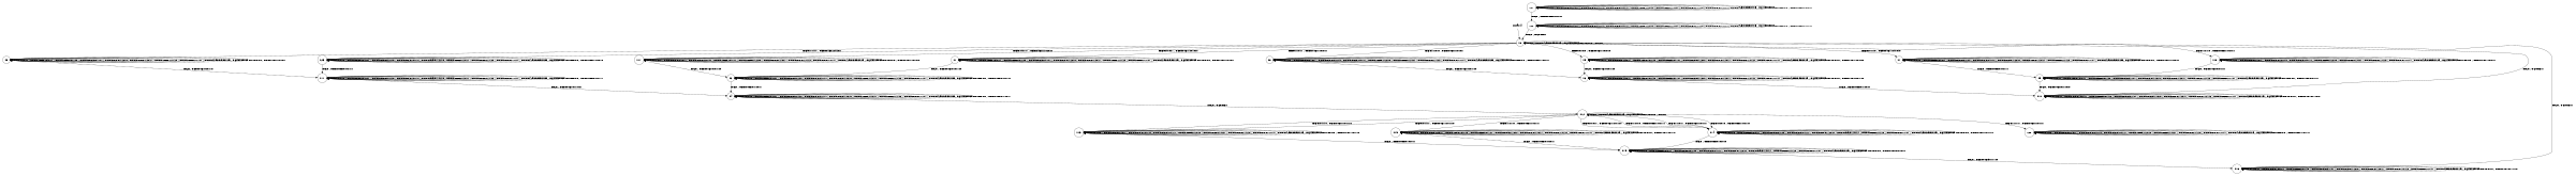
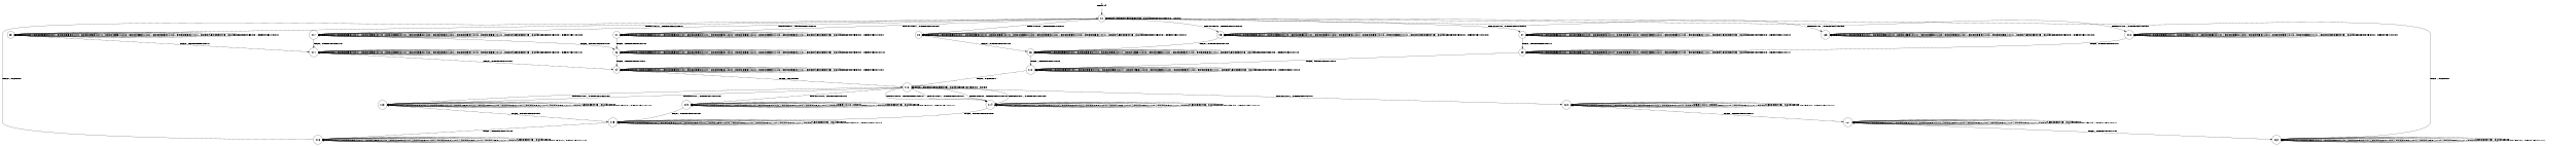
  digraph {
    node [shape=circle]
    n1 [label=__start4 shape=none]
    n2 [label=s0]
    n3 [label=s1]
    n4 [label=s3]
    n5 [label=s5]
    n6 [label=s7]
    n7 [label=s8]
    n8 [label=s17]
    n9 [label=s18]
    n10 [label=s23]
    n11 [label=s2]
    n12 [label=s11]
    n13 [label=s6]
    n14 [label=s9]
    n15 [label=s4]
    n16 [label=s12]
    n17 [label=s13]
    n18 [label=s14]
    n19 [label=s19]
    n20 [label=s20]
    n21 [label=s10]
    n22 [label=s15]
    n23 [label=s21]
    n24 [label=s16]
    n25 [label=s22]
    n1 -> n2
    n2 -> n2 [label="IACK / ONOK"]
    n2 -> n2 [label="ISENDFRAME / Oquiescence"]
    n2 -> n2 [label="ITIMEOUT / ONOK"]
    n2 -> n3 [label="IREQ_1_0_1 / OFRAME_1_0_0_1"]
    n2 -> n4 [label="IREQ_1_1_1 / OFRAME_1_0_0_1"]
    n2 -> n5 [label="IREQ_0_0_0 / OFRAME_1_0_0_0"]
    n2 -> n6 [label="IREQ_0_1_0 / OFRAME_1_0_0_0"]
    n2 -> n7 [label="IREQ_1_0_0 / OFRAME_1_0_0_1"]
    n2 -> n8 [label="IREQ_0_0_1 / OFRAME_1_0_0_0"]
    n2 -> n9 [label="IREQ_1_1_0 / OFRAME_1_0_0_1"]
    n2 -> n10 [label="IREQ_0_1_1 / OFRAME_1_0_0_0"]
    n3 -> n3 [label="IREQ_0_0_0 / ONOK"]
    n3 -> n3 [label="IREQ_0_0_1 / ONOK"]
    n3 -> n3 [label="IREQ_0_1_0 / ONOK"]
    n3 -> n3 [label="IREQ_0_1_1 / ONOK"]
    n3 -> n3 [label="IREQ_1_0_0 / ONOK"]
    n3 -> n3 [label="IREQ_1_0_1 / ONOK"]
    n3 -> n3 [label="IREQ_1_1_0 / ONOK"]
    n3 -> n3 [label="IREQ_1_1_1 / ONOK"]
    n3 -> n3 [label="ISENDFRAME / Oquiescence"]
    n3 -> n3 [label="ITIMEOUT / OFRAME_1_0_0_1"]
    n3 -> n11 [label="IACK / OFRAME_0_0_1_0"]
    n4 -> n4 [label="IREQ_0_0_0 / ONOK"]
    n4 -> n4 [label="IREQ_0_0_1 / ONOK"]
    n4 -> n4 [label="IREQ_0_1_0 / ONOK"]
    n4 -> n4 [label="IREQ_0_1_1 / ONOK"]
    n4 -> n4 [label="IREQ_1_0_0 / ONOK"]
    n4 -> n4 [label="IREQ_1_0_1 / ONOK"]
    n4 -> n4 [label="IREQ_1_1_0 / ONOK"]
    n4 -> n4 [label="IREQ_1_1_1 / ONOK"]
    n4 -> n4 [label="ISENDFRAME / Oquiescence"]
    n4 -> n4 [label="ITIMEOUT / OFRAME_1_0_0_1"]
    n4 -> n12 [label="IACK / OFRAME_0_0_1_1"]
    n5 -> n5 [label="IREQ_0_0_0 / ONOK"]
    n5 -> n5 [label="IREQ_0_0_1 / ONOK"]
    n5 -> n5 [label="IREQ_0_1_0 / ONOK"]
    n5 -> n5 [label="IREQ_0_1_1 / ONOK"]
    n5 -> n5 [label="IREQ_1_0_0 / ONOK"]
    n5 -> n5 [label="IREQ_1_0_1 / ONOK"]
    n5 -> n5 [label="IREQ_1_1_0 / ONOK"]
    n5 -> n5 [label="IREQ_1_1_1 / ONOK"]
    n5 -> n5 [label="ISENDFRAME / Oquiescence"]
    n5 -> n5 [label="ITIMEOUT / OFRAME_1_0_0_0"]
    n5 -> n13 [label="IACK / OFRAME_0_0_1_0"]
    n6 -> n6 [label="IREQ_0_0_0 / ONOK"]
    n6 -> n6 [label="IREQ_0_0_1 / ONOK"]
    n6 -> n6 [label="IREQ_0_1_0 / ONOK"]
    n6 -> n6 [label="IREQ_0_1_1 / ONOK"]
    n6 -> n6 [label="IREQ_1_0_0 / ONOK"]
    n6 -> n6 [label="IREQ_1_0_1 / ONOK"]
    n6 -> n6 [label="IREQ_1_1_0 / ONOK"]
    n6 -> n6 [label="IREQ_1_1_1 / ONOK"]
    n6 -> n6 [label="ISENDFRAME / Oquiescence"]
    n6 -> n6 [label="ITIMEOUT / OFRAME_1_0_0_0"]
    n6 -> n14 [label="IACK / OFRAME_0_0_1_1"]
    n7 -> n7 [label="IREQ_0_0_0 / ONOK"]
    n7 -> n7 [label="IREQ_0_0_1 / ONOK"]
    n7 -> n7 [label="IREQ_0_1_0 / ONOK"]
    n7 -> n7 [label="IREQ_0_1_1 / ONOK"]
    n7 -> n7 [label="IREQ_1_0_0 / ONOK"]
    n7 -> n7 [label="IREQ_1_0_1 / ONOK"]
    n7 -> n7 [label="IREQ_1_1_0 / ONOK"]
    n7 -> n7 [label="IREQ_1_1_1 / ONOK"]
    n7 -> n7 [label="ISENDFRAME / Oquiescence"]
    n7 -> n7 [label="ITIMEOUT / OFRAME_1_0_0_1"]
    n7 -> n13 [label="IACK / OFRAME_0_0_1_0"]
    n8 -> n8 [label="IREQ_0_0_0 / ONOK"]
    n8 -> n8 [label="IREQ_0_0_1 / ONOK"]
    n8 -> n8 [label="IREQ_0_1_0 / ONOK"]
    n8 -> n8 [label="IREQ_0_1_1 / ONOK"]
    n8 -> n8 [label="IREQ_1_0_0 / ONOK"]
    n8 -> n8 [label="IREQ_1_0_1 / ONOK"]
    n8 -> n8 [label="IREQ_1_1_0 / ONOK"]
    n8 -> n8 [label="IREQ_1_1_1 / ONOK"]
    n8 -> n8 [label="ISENDFRAME / Oquiescence"]
    n8 -> n8 [label="ITIMEOUT / OFRAME_1_0_0_0"]
    n8 -> n11 [label="IACK / OFRAME_0_0_1_0"]
    n9 -> n9 [label="IREQ_0_0_0 / ONOK"]
    n9 -> n9 [label="IREQ_0_0_1 / ONOK"]
    n9 -> n9 [label="IREQ_0_1_0 / ONOK"]
    n9 -> n9 [label="IREQ_0_1_1 / ONOK"]
    n9 -> n9 [label="IREQ_1_0_0 / ONOK"]
    n9 -> n9 [label="IREQ_1_0_1 / ONOK"]
    n9 -> n9 [label="IREQ_1_1_0 / ONOK"]
    n9 -> n9 [label="IREQ_1_1_1 / ONOK"]
    n9 -> n9 [label="ISENDFRAME / Oquiescence"]
    n9 -> n9 [label="ITIMEOUT / OFRAME_1_0_0_1"]
    n9 -> n14 [label="IACK / OFRAME_0_0_1_1"]
    n10 -> n10 [label="IREQ_0_0_0 / ONOK"]
    n10 -> n10 [label="IREQ_0_0_1 / ONOK"]
    n10 -> n10 [label="IREQ_0_1_0 / ONOK"]
    n10 -> n10 [label="IREQ_0_1_1 / ONOK"]
    n10 -> n10 [label="IREQ_1_0_0 / ONOK"]
    n10 -> n10 [label="IREQ_1_0_1 / ONOK"]
    n10 -> n10 [label="IREQ_1_1_0 / ONOK"]
    n10 -> n10 [label="IREQ_1_1_1 / ONOK"]
    n10 -> n10 [label="ISENDFRAME / Oquiescence"]
    n10 -> n10 [label="ITIMEOUT / OFRAME_1_0_0_0"]
-   n10 -> n12 [label="IACK / OFRAME_0_0_1_1"]
+   n8 -> n12 [label="IACK / OFRAME_0_0_1_1"]
    n11 -> n11 [label="IREQ_0_0_0 / ONOK"]
    n11 -> n11 [label="IREQ_0_0_1 / ONOK"]
    n11 -> n11 [label="IREQ_0_1_0 / ONOK"]
    n11 -> n11 [label="IREQ_0_1_1 / ONOK"]
    n11 -> n11 [label="IREQ_1_0_0 / ONOK"]
    n11 -> n11 [label="IREQ_1_0_1 / ONOK"]
    n11 -> n11 [label="IREQ_1_1_0 / ONOK"]
    n11 -> n11 [label="IREQ_1_1_1 / ONOK"]
    n11 -> n11 [label="ISENDFRAME / Oquiescence"]
    n11 -> n11 [label="ITIMEOUT / OFRAME_0_0_1_0"]
    n11 -> n15 [label="IACK / OFRAME_0_1_0_1"]
    n12 -> n12 [label="IREQ_0_0_0 / ONOK"]
    n12 -> n12 [label="IREQ_0_0_1 / ONOK"]
    n12 -> n12 [label="IREQ_0_1_0 / ONOK"]
    n12 -> n12 [label="IREQ_0_1_1 / ONOK"]
    n12 -> n12 [label="IREQ_1_0_0 / ONOK"]
    n12 -> n12 [label="IREQ_1_0_1 / ONOK"]
    n12 -> n12 [label="IREQ_1_1_0 / ONOK"]
    n12 -> n12 [label="IREQ_1_1_1 / ONOK"]
    n12 -> n12 [label="ISENDFRAME / Oquiescence"]
    n12 -> n12 [label="ITIMEOUT / OFRAME_0_0_1_1"]
    n12 -> n15 [label="IACK / OFRAME_0_1_0_1"]
    n13 -> n13 [label="IREQ_0_0_0 / ONOK"]
    n13 -> n13 [label="IREQ_0_0_1 / ONOK"]
    n13 -> n13 [label="IREQ_0_1_0 / ONOK"]
    n13 -> n13 [label="IREQ_0_1_1 / ONOK"]
    n13 -> n13 [label="IREQ_1_0_0 / ONOK"]
    n13 -> n13 [label="IREQ_1_0_1 / ONOK"]
    n13 -> n13 [label="IREQ_1_1_0 / ONOK"]
    n13 -> n13 [label="IREQ_1_1_1 / ONOK"]
    n13 -> n13 [label="ISENDFRAME / Oquiescence"]
    n13 -> n13 [label="ITIMEOUT / OFRAME_0_0_1_0"]
    n13 -> n21 [label="IACK / OFRAME_0_1_0_0"]
    n14 -> n14 [label="IREQ_0_0_0 / ONOK"]
    n14 -> n14 [label="IREQ_0_0_1 / ONOK"]
    n14 -> n14 [label="IREQ_0_1_0 / ONOK"]
    n14 -> n14 [label="IREQ_0_1_1 / ONOK"]
    n14 -> n14 [label="IREQ_1_0_0 / ONOK"]
    n14 -> n14 [label="IREQ_1_0_1 / ONOK"]
    n14 -> n14 [label="IREQ_1_1_0 / ONOK"]
    n14 -> n14 [label="IREQ_1_1_1 / ONOK"]
    n14 -> n14 [label="ISENDFRAME / Oquiescence"]
    n14 -> n14 [label="ITIMEOUT / OFRAME_0_0_1_1"]
    n14 -> n21 [label="IACK / OFRAME_0_1_0_0"]
    n15 -> n15 [label="IREQ_0_0_0 / ONOK"]
    n15 -> n15 [label="IREQ_0_0_1 / ONOK"]
    n15 -> n15 [label="IREQ_0_1_0 / ONOK"]
    n15 -> n15 [label="IREQ_0_1_1 / ONOK"]
    n15 -> n15 [label="IREQ_1_0_0 / ONOK"]
    n15 -> n15 [label="IREQ_1_0_1 / ONOK"]
    n15 -> n15 [label="IREQ_1_1_0 / ONOK"]
    n15 -> n15 [label="IREQ_1_1_1 / ONOK"]
    n15 -> n15 [label="ISENDFRAME / Oquiescence"]
    n15 -> n15 [label="ITIMEOUT / OFRAME_0_1_0_1"]
    n15 -> n16 [label="IACK / OCONF_1"]
    n16 -> n16 [label="IACK / ONOK"]
    n16 -> n16 [label="ISENDFRAME / Oquiescence"]
    n16 -> n16 [label="ITIMEOUT / ONOK"]
    n16 -> n17 [label="IREQ_0_1_0 / OFRAME_1_0_1_0"]
    n16 -> n17 [label="IREQ_0_1_1 / OFRAME_1_0_1_0"]
    n16 -> n18 [label="IREQ_0_0_0 / OFRAME_1_0_1_0"]
    n16 -> n18 [label="IREQ_0_0_1 / OFRAME_1_0_1_0"]
    n16 -> n18 [label="IREQ_1_0_0 / OFRAME_1_0_1_1"]
    n16 -> n18 [label="IREQ_1_0_1 / OFRAME_1_0_1_1"]
    n16 -> n19 [label="IREQ_1_1_0 / OFRAME_1_0_1_1"]
    n16 -> n20 [label="IREQ_1_1_1 / OFRAME_1_0_1_1"]
    n17 -> n17 [label="IREQ_0_0_0 / ONOK"]
    n17 -> n17 [label="IREQ_0_0_1 / ONOK"]
    n17 -> n17 [label="IREQ_0_1_0 / ONOK"]
    n17 -> n17 [label="IREQ_0_1_1 / ONOK"]
    n17 -> n17 [label="IREQ_1_0_0 / ONOK"]
    n17 -> n17 [label="IREQ_1_0_1 / ONOK"]
    n17 -> n17 [label="IREQ_1_1_0 / ONOK"]
    n17 -> n17 [label="IREQ_1_1_1 / ONOK"]
    n17 -> n17 [label="ISENDFRAME / Oquiescence"]
    n17 -> n17 [label="ITIMEOUT / OFRAME_1_0_1_0"]
    n17 -> n22 [label="IACK / OFRAME_0_0_0_1"]
    n18 -> n18 [label="IREQ_0_0_0 / ONOK"]
    n18 -> n18 [label="IREQ_0_0_1 / ONOK"]
    n18 -> n18 [label="IREQ_0_1_0 / ONOK"]
    n18 -> n18 [label="IREQ_0_1_1 / ONOK"]
    n18 -> n18 [label="IREQ_1_0_0 / ONOK"]
    n18 -> n18 [label="IREQ_1_0_1 / ONOK"]
    n18 -> n18 [label="IREQ_1_1_0 / ONOK"]
    n18 -> n18 [label="IREQ_1_1_1 / ONOK"]
    n18 -> n18 [label="ISENDFRAME / Oquiescence"]
    n18 -> n18 [label="ITIMEOUT / OFRAME_1_0_1_0"]
    n18 -> n22 [label="IACK / OFRAME_0_0_0_0"]
    n19 -> n19 [label="IREQ_0_0_0 / ONOK"]
    n19 -> n19 [label="IREQ_0_0_1 / ONOK"]
    n19 -> n19 [label="IREQ_0_1_0 / ONOK"]
    n19 -> n19 [label="IREQ_0_1_1 / ONOK"]
    n19 -> n19 [label="IREQ_1_0_0 / ONOK"]
    n19 -> n19 [label="IREQ_1_0_1 / ONOK"]
    n19 -> n19 [label="IREQ_1_1_0 / ONOK"]
    n19 -> n19 [label="IREQ_1_1_1 / ONOK"]
    n19 -> n19 [label="ISENDFRAME / Oquiescence"]
    n19 -> n19 [label="ITIMEOUT / OFRAME_1_0_1_1"]
    n19 -> n22 [label="IACK / OFRAME_0_0_0_1"]
    n20 -> n20 [label="IREQ_0_0_0 / ONOK"]
    n20 -> n20 [label="IREQ_0_0_1 / ONOK"]
    n20 -> n20 [label="IREQ_0_1_0 / ONOK"]
    n20 -> n20 [label="IREQ_0_1_1 / ONOK"]
    n20 -> n20 [label="IREQ_1_0_0 / ONOK"]
    n20 -> n20 [label="IREQ_1_0_1 / ONOK"]
    n20 -> n20 [label="IREQ_1_1_0 / ONOK"]
    n20 -> n20 [label="IREQ_1_1_1 / ONOK"]
    n20 -> n20 [label="ISENDFRAME / Oquiescence"]
    n20 -> n20 [label="ITIMEOUT / OFRAME_1_0_1_1"]
-   n21 -> n2 [label="IACK / OCONF_1"]
+   n20 -> n23 [label="IACK / OFRAME_0_0_0_1"]
+   n21 -> n16 [label="IACK / OCONF_1"]
    n21 -> n21 [label="IREQ_0_0_0 / ONOK"]
    n21 -> n21 [label="IREQ_0_0_1 / ONOK"]
    n21 -> n21 [label="IREQ_0_1_0 / ONOK"]
    n21 -> n21 [label="IREQ_0_1_1 / ONOK"]
    n21 -> n21 [label="IREQ_1_0_0 / ONOK"]
    n21 -> n21 [label="IREQ_1_0_1 / ONOK"]
    n21 -> n21 [label="IREQ_1_1_0 / ONOK"]
    n21 -> n21 [label="IREQ_1_1_1 / ONOK"]
    n21 -> n21 [label="ISENDFRAME / Oquiescence"]
    n21 -> n21 [label="ITIMEOUT / OFRAME_0_1_0_0"]
    n22 -> n22 [label="IREQ_0_0_0 / ONOK"]
    n22 -> n22 [label="IREQ_0_0_1 / ONOK"]
    n22 -> n22 [label="IREQ_0_1_0 / ONOK"]
    n22 -> n22 [label="IREQ_0_1_1 / ONOK"]
    n22 -> n22 [label="IREQ_1_0_0 / ONOK"]
    n22 -> n22 [label="IREQ_1_0_1 / ONOK"]
    n22 -> n22 [label="IREQ_1_1_0 / ONOK"]
    n22 -> n22 [label="IREQ_1_1_1 / ONOK"]
    n22 -> n22 [label="ISENDFRAME / Oquiescence"]
    n22 -> n22 [label="ITIMEOUT / OFRAME_0_0_0_0"]
-   n22 -> n24 [label="IACK / OFRAME_5_1_1_0"]
+   n22 -> n24 [label="IACK / OFRAME_0_1_1_0"]
    n23 -> n23 [label="IREQ_0_0_0 / ONOK"]
    n23 -> n23 [label="IREQ_0_0_1 / ONOK"]
    n23 -> n23 [label="IREQ_0_1_0 / ONOK"]
    n23 -> n23 [label="IREQ_0_1_1 / ONOK"]
    n23 -> n23 [label="IREQ_1_0_0 / ONOK"]
    n23 -> n23 [label="IREQ_1_0_1 / ONOK"]
    n23 -> n23 [label="IREQ_1_1_0 / ONOK"]
    n23 -> n23 [label="IREQ_1_1_1 / ONOK"]
    n23 -> n23 [label="ISENDFRAME / Oquiescence"]
    n23 -> n23 [label="ITIMEOUT / OFRAME_0_0_0_1"]
    n23 -> n25 [label="IACK / OFRAME_0_1_1_1"]
    n24 -> n2 [label="IACK / OCONF_1"]
    n24 -> n24 [label="IREQ_0_0_0 / ONOK"]
    n24 -> n24 [label="IREQ_0_0_1 / ONOK"]
    n24 -> n24 [label="IREQ_0_1_0 / ONOK"]
    n24 -> n24 [label="IREQ_0_1_1 / ONOK"]
    n24 -> n24 [label="IREQ_1_0_0 / ONOK"]
    n24 -> n24 [label="IREQ_1_0_1 / ONOK"]
    n24 -> n24 [label="IREQ_1_1_0 / ONOK"]
    n24 -> n24 [label="IREQ_1_1_1 / ONOK"]
    n24 -> n24 [label="ISENDFRAME / Oquiescence"]
    n24 -> n24 [label="ITIMEOUT / OFRAME_0_1_1_0"]
    n25 -> n2 [label="IACK / OCONF_1"]
    n25 -> n25 [label="IREQ_0_0_0 / ONOK"]
    n25 -> n25 [label="IREQ_0_0_1 / ONOK"]
    n25 -> n25 [label="IREQ_0_1_0 / ONOK"]
    n25 -> n25 [label="IREQ_0_1_1 / ONOK"]
    n25 -> n25 [label="IREQ_1_0_0 / ONOK"]
    n25 -> n25 [label="IREQ_1_0_1 / ONOK"]
    n25 -> n25 [label="IREQ_1_1_0 / ONOK"]
    n25 -> n25 [label="IREQ_1_1_1 / ONOK"]
    n25 -> n25 [label="ISENDFRAME / Oquiescence"]
    n25 -> n25 [label="ITIMEOUT / OFRAME_0_1_1_1"]
  }
